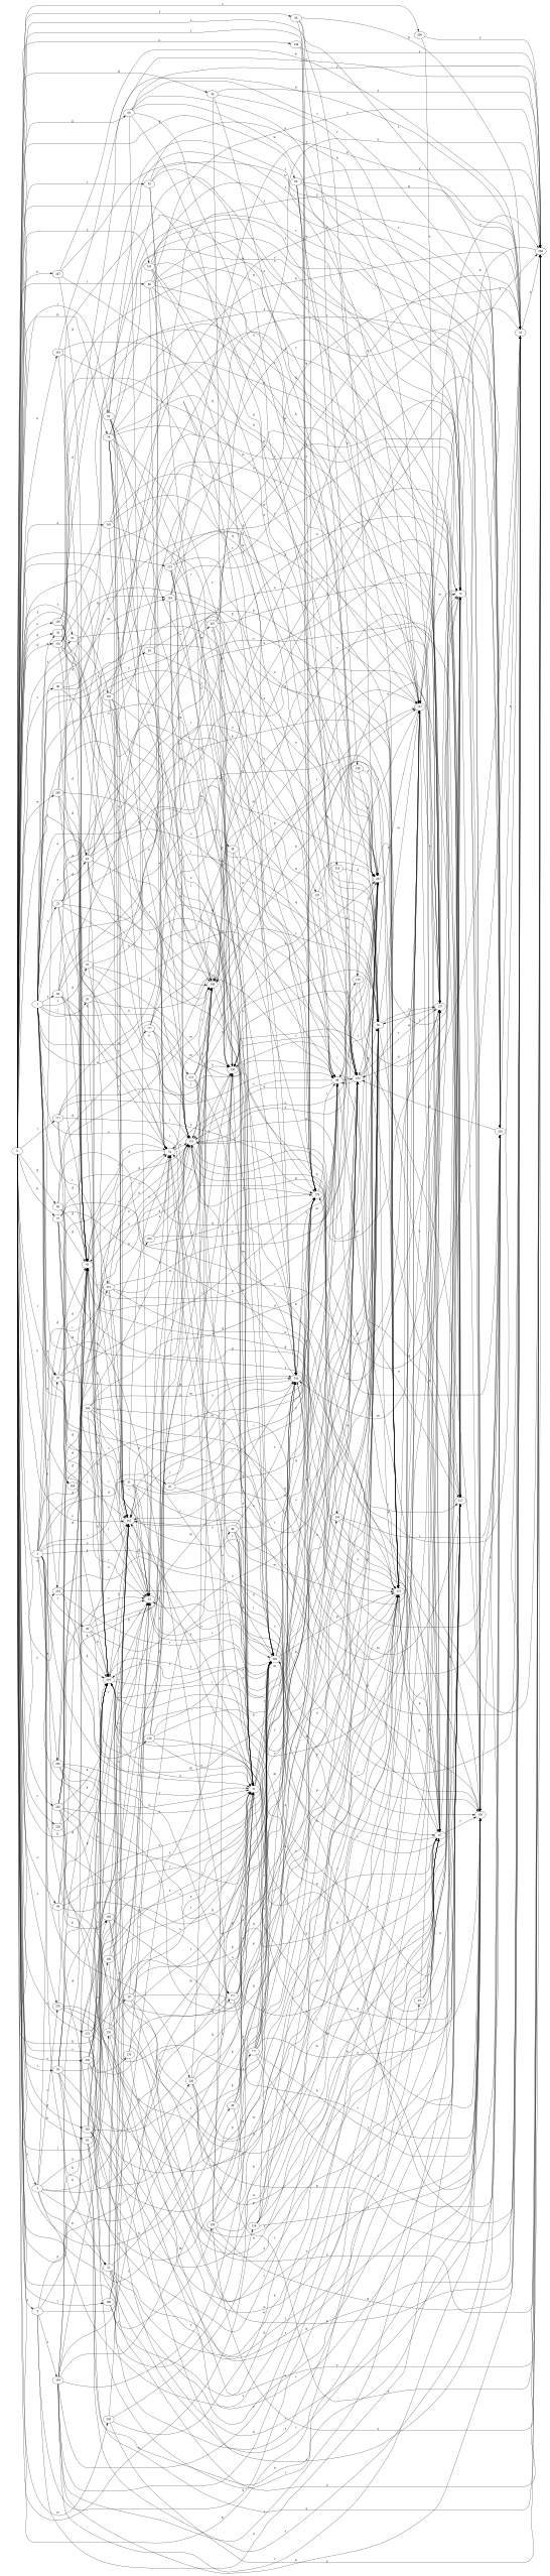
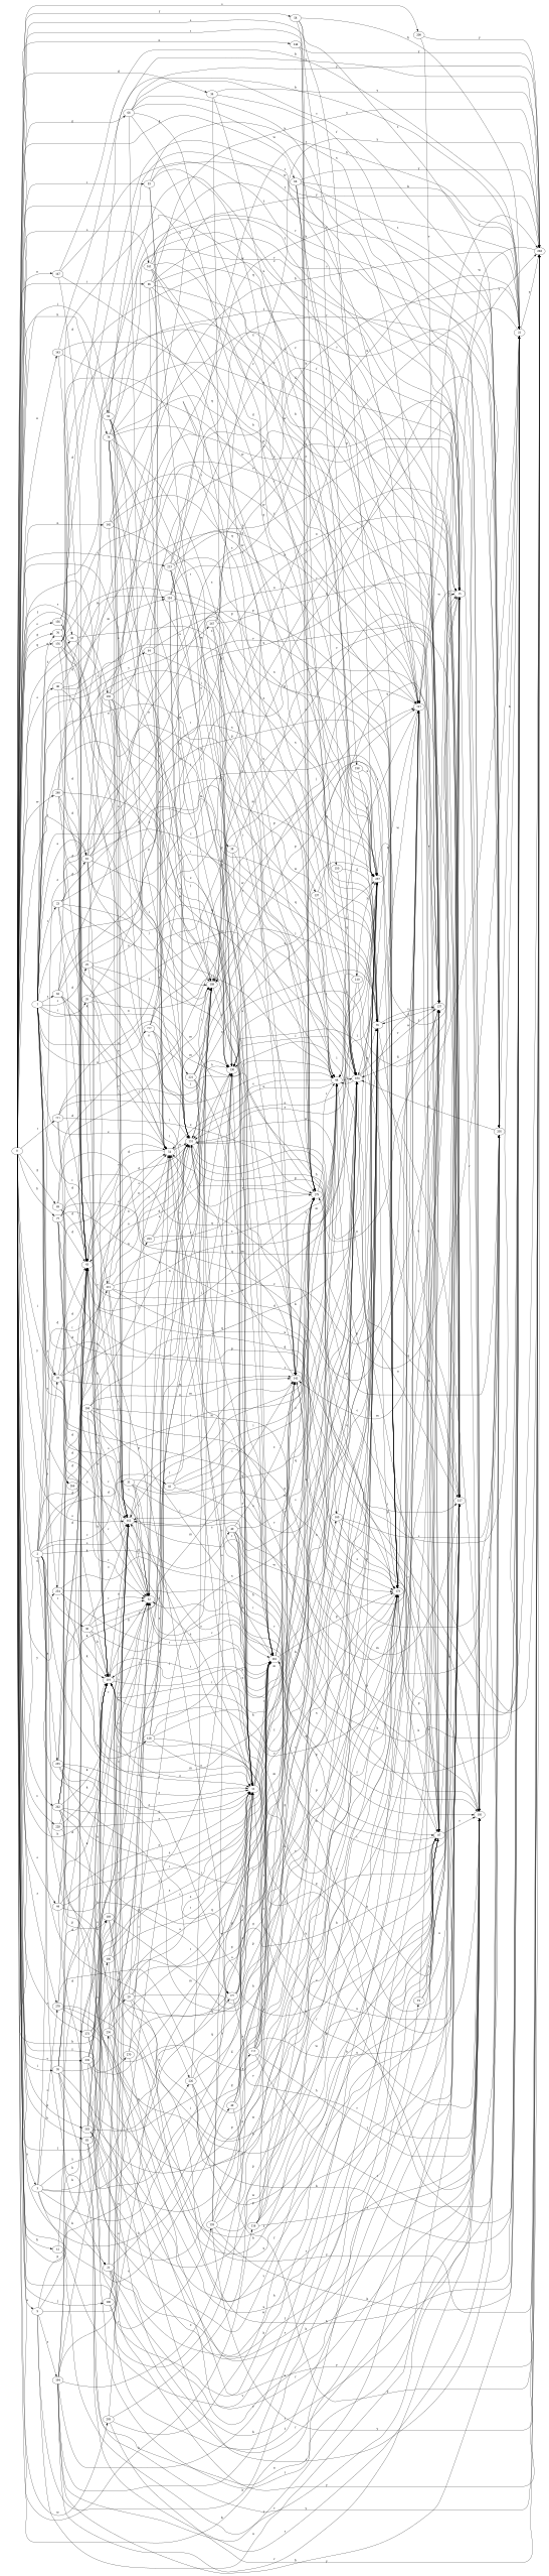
  strict digraph {
    fontname="Noto Serif"
    rankdir=LR
    node [fontname="Noto Serif"]
    edge [fontname="Noto Serif"]
    0
    3
    9
    10
+   12
    19
    20
    34
    44
    46
    49
    58
    61
    66
    68
    69
    70
    77
    78
    83
    92
    93
    95
    96
    97
    100
    106
    108
    112
    116
    119
    134
    143
    144
    145
    147
    151
    156
    161
    162
    n41 [label=563]
    169
    176
    192
    193
    198
    200
    210
    211
    213
    228
    235
    240
    245
    250
    254
    262
    266
    270
    272
    278
    172
    21
    98
    43
    216
    237
    256
    87
    226
    130
    194
    227
    184
    22
    65
    257
    195
    11
    32
    76
    279
    268
    205
    247
    173
    141
    54
    104
    1
    23
    25
    26
    38
    62
    64
    137
    140
    215
    217
    221
    267
    2
    30
    31
    40
    42
    128
    223
    255
    0 -> 3 [label=a]
    0 -> 9 [label=a]
    0 -> 10 [label=a]
+   0 -> 12 [label=b]
    0 -> 19 [label=b]
    0 -> 20 [label=b]
    0 -> 34 [label=d]
    0 -> 44 [label=e]
    0 -> 46 [label=e]
    0 -> 49 [label=e]
    0 -> 58 [label=f]
    0 -> 61 [label=f]
    0 -> 66 [label=g]
    0 -> 68 [label=g]
    0 -> 69 [label=g]
    0 -> 70 [label=g]
    0 -> 77 [label=h]
    0 -> 78 [label=h]
    0 -> 83 [label=h]
    0 -> 92 [label=i]
    0 -> 93 [label=i]
    0 -> 95 [label=i]
    0 -> 96 [label=i]
    0 -> 97 [label=i]
    0 -> 100 [label=j]
    0 -> 106 [label=j]
    0 -> 108 [label=j]
    0 -> 112 [label=k]
    0 -> 116 [label=k]
    0 -> 119 [label=k]
    0 -> 134 [label=m]
    0 -> 143 [label=n]
    0 -> 144 [label=n]
    0 -> 145 [label=n]
    0 -> 147 [label=n]
    0 -> 151 [label=n]
    0 -> 156 [label=o]
    0 -> 161 [label=o]
    0 -> 162 [label=o]
    0 -> n41 [label=p]
    0 -> 169 [label=p]
    0 -> 176 [label=q]
    0 -> 192 [label=r]
    0 -> 193 [label=r]
    0 -> 198 [label=s]
    0 -> 200 [label=s]
    0 -> 210 [label=t]
    0 -> 211 [label=t]
    0 -> 213 [label=t]
    0 -> 228 [label=v]
    0 -> 235 [label=v]
    0 -> 240 [label=w]
    0 -> 245 [label=w]
    0 -> 250 [label=x]
    0 -> 254 [label=x]
    0 -> 262 [label=y]
    0 -> 266 [label=y]
    0 -> 270 [label=z]
    0 -> 272 [label=z]
    0 -> 278 [label=z]
    3 -> 278 [label=z]
    3 -> 172 [label=p]
    3 -> 21 [label=b]
    3 -> 98 [label=i]
    3 -> 43 [label=d]
    3 -> 216 [label=t]
    3 -> 237 [label=v]
    3 -> 256 [label=x]
    9 -> 119 [label=k]
    9 -> 87 [label=h]
    9 -> 226 [label=u]
    9 -> 130 [label=l]
    9 -> 194 [label=r]
    9 -> 227 [label=u]
    10 -> 108 [label=j]
    10 -> 119 [label=k]
    10 -> 216 [label=t]
    10 -> 130 [label=l]
    10 -> 227 [label=u]
    10 -> 184 [label=q]
    10 -> 22 [label=b]
    10 -> 65 [label=f]
    10 -> 257 [label=x]
+   12 -> 43 [label=d]
+   12 -> 195 [label=r]
    19 -> 237 [label=v]
    19 -> 87 [label=h]
    19 -> 227 [label=u]
    20 -> 22 [label=b]
    20 -> 195 [label=r]
    20 -> 11 [label=a]
    20 -> 32 [label=c]
    20 -> 76 [label=g]
    20 -> 279 [label=z]
    34 -> 130 [label=l]
    34 -> 65 [label=f]
    34 -> 76 [label=g]
    34 -> 268 [label=y]
    44 -> 108 [label=j]
    44 -> 43 [label=d]
    44 -> 216 [label=t]
    44 -> 184 [label=q]
    44 -> 11 [label=a]
    44 -> 205 [label=s]
    46 -> 43 [label=d]
    46 -> 130 [label=l]
    46 -> 195 [label=r]
    46 -> 76 [label=g]
    46 -> 247 [label=w]
    49 -> 216 [label=t]
    49 -> 11 [label=a]
    49 -> 76 [label=g]
    49 -> 268 [label=y]
    58 -> 22 [label=b]
    58 -> 257 [label=x]
    58 -> 279 [label=z]
    58 -> 205 [label=s]
    61 -> 76 [label=g]
    61 -> 279 [label=z]
    66 -> 184 [label=q]
    66 -> 22 [label=b]
    66 -> 279 [label=z]
    66 -> 268 [label=y]
    66 -> 205 [label=s]
    66 -> 173 [label=p]
    68 -> 87 [label=h]
    68 -> 257 [label=x]
    68 -> 32 [label=c]
    68 -> 76 [label=g]
    68 -> 268 [label=y]
    68 -> 205 [label=s]
    68 -> 247 [label=w]
    69 -> 119 [label=k]
    69 -> 43 [label=d]
    69 -> 22 [label=b]
    69 -> 32 [label=c]
    69 -> 247 [label=w]
    70 -> 108 [label=j]
    70 -> 43 [label=d]
    70 -> 237 [label=v]
    70 -> 227 [label=u]
    77 -> 108 [label=j]
    77 -> 43 [label=d]
    77 -> 184 [label=q]
    77 -> 11 [label=a]
    77 -> 32 [label=c]
    77 -> 279 [label=z]
    77 -> 268 [label=y]
    77 -> 205 [label=s]
    77 -> 173 [label=p]
    78 -> 151 [label=n]
    78 -> 162 [label=o]
    78 -> 216 [label=t]
    78 -> 237 [label=v]
    78 -> 65 [label=f]
    78 -> 257 [label=x]
    78 -> 195 [label=r]
    78 -> 11 [label=a]
    78 -> 279 [label=z]
    78 -> 247 [label=w]
    78 -> 141 [label=m]
    83 -> 119 [label=k]
    83 -> 227 [label=u]
    83 -> 11 [label=a]
    83 -> 32 [label=c]
    83 -> 76 [label=g]
    83 -> 173 [label=p]
    92 -> 108 [label=j]
    92 -> 151 [label=n]
    92 -> 162 [label=o]
    92 -> 216 [label=t]
    92 -> 237 [label=v]
    92 -> 65 [label=f]
    92 -> 11 [label=a]
    93 -> 184 [label=q]
    93 -> 65 [label=f]
    93 -> 11 [label=a]
    93 -> 247 [label=w]
    93 -> 54 [label=e]
    95 -> 119 [label=k]
    95 -> 43 [label=d]
    95 -> 184 [label=q]
    95 -> 11 [label=a]
    95 -> 32 [label=c]
    95 -> 268 [label=y]
    95 -> 205 [label=s]
    95 -> 173 [label=p]
    96 -> 237 [label=v]
    96 -> 87 [label=h]
    96 -> 279 [label=z]
    96 -> 268 [label=y]
    96 -> 205 [label=s]
    96 -> 247 [label=w]
    96 -> 54 [label=e]
    97 -> 151 [label=n]
    97 -> 98 [label=i]
    97 -> 43 [label=d]
    97 -> 87 [label=h]
    97 -> 195 [label=r]
    97 -> 32 [label=c]
    97 -> 141 [label=m]
    97 -> 54 [label=e]
    100 -> 162 [label=o]
    100 -> 130 [label=l]
    100 -> 65 [label=f]
    100 -> 173 [label=p]
    106 -> 108 [label=j]
    106 -> 162 [label=o]
    106 -> 216 [label=t]
    106 -> 195 [label=r]
    108 -> 130 [label=l]
    108 -> 32 [label=c]
    112 -> 216 [label=t]
    112 -> 227 [label=u]
    112 -> 184 [label=q]
    112 -> 257 [label=x]
    112 -> 195 [label=r]
    112 -> 76 [label=g]
    112 -> 205 [label=s]
    112 -> 141 [label=m]
    116 -> 216 [label=t]
    116 -> 87 [label=h]
    116 -> 257 [label=x]
    116 -> 195 [label=r]
    116 -> 76 [label=g]
    116 -> 173 [label=p]
    119 -> 162 [label=o]
    119 -> 216 [label=t]
    119 -> 237 [label=v]
    119 -> 257 [label=x]
    119 -> 11 [label=a]
    134 -> 108 [label=j]
    134 -> 151 [label=n]
    134 -> 227 [label=u]
    134 -> 22 [label=b]
    134 -> 205 [label=s]
    134 -> 173 [label=p]
    143 -> 43 [label=d]
    143 -> 87 [label=h]
    143 -> 22 [label=b]
    143 -> 247 [label=w]
    144 -> 279 [label=z]
    144 -> 268 [label=y]
    145 -> 162 [label=o]
    145 -> 227 [label=u]
    145 -> 184 [label=q]
    145 -> 257 [label=x]
    145 -> 279 [label=z]
    147 -> 43 [label=d]
    147 -> 184 [label=q]
    147 -> 22 [label=b]
    147 -> 65 [label=f]
    151 -> 108 [label=j]
    151 -> 43 [label=d]
    151 -> 87 [label=h]
    151 -> 22 [label=b]
    151 -> 257 [label=x]
    151 -> 247 [label=w]
    151 -> 173 [label=p]
    156 -> 119 [label=k]
    156 -> 151 [label=n]
    156 -> 98 [label=i]
    156 -> 43 [label=d]
    156 -> 247 [label=w]
    161 -> 98 [label=i]
    161 -> 227 [label=u]
    161 -> 257 [label=x]
    161 -> 76 [label=g]
    161 -> 205 [label=s]
    161 -> 54 [label=e]
    162 -> 32 [label=c]
    162 -> 247 [label=w]
    162 -> 141 [label=m]
    n41 -> 119 [label=k]
    n41 -> 216 [label=t]
    n41 -> 237 [label=v]
    n41 -> 195 [label=r]
    n41 -> 32 [label=c]
    n41 -> 76 [label=g]
    n41 -> 247 [label=w]
    n41 -> 173 [label=p]
    169 -> 162 [label=o]
    169 -> 22 [label=b]
    169 -> 268 [label=y]
    169 -> 173 [label=p]
    176 -> 43 [label=d]
    176 -> 237 [label=v]
    176 -> 130 [label=l]
    176 -> 65 [label=f]
    176 -> 279 [label=z]
    176 -> 268 [label=y]
    176 -> 205 [label=s]
    176 -> 173 [label=p]
    192 -> 151 [label=n]
    192 -> 162 [label=o]
    192 -> 216 [label=t]
    192 -> 237 [label=v]
    192 -> 11 [label=a]
    192 -> 247 [label=w]
    192 -> 173 [label=p]
    192 -> 141 [label=m]
    193 -> 216 [label=t]
    193 -> 130 [label=l]
    193 -> 22 [label=b]
    193 -> 11 [label=a]
    193 -> 279 [label=z]
    193 -> 268 [label=y]
    193 -> 247 [label=w]
    193 -> 173 [label=p]
    198 -> 257 [label=x]
    198 -> 76 [label=g]
    200 -> 237 [label=v]
    200 -> 268 [label=y]
    210 -> 162 [label=o]
-   98 -> 210 [label=i]
+   210 -> 98 [label=i]
    210 -> 65 [label=f]
    210 -> 257 [label=x]
    211 -> 119 [label=k]
    211 -> 98 [label=i]
    211 -> 43 [label=d]
    211 -> 227 [label=u]
    211 -> 257 [label=x]
    211 -> 279 [label=z]
    213 -> 108 [label=j]
    213 -> 151 [label=n]
    213 -> 130 [label=l]
+   213 -> 65 [label=f]
    213 -> 257 [label=x]
    213 -> 195 [label=r]
    213 -> 279 [label=z]
    213 -> 173 [label=p]
    228 -> 119 [label=k]
    228 -> 43 [label=d]
    228 -> 184 [label=q]
+   228 -> 11 [label=a]
    235 -> 119 [label=k]
    235 -> 87 [label=h]
    235 -> 130 [label=l]
    235 -> 32 [label=c]
    235 -> 247 [label=w]
    235 -> 141 [label=m]
    240 -> 151 [label=n]
    240 -> 98 [label=i]
    240 -> 43 [label=d]
    240 -> 227 [label=u]
    240 -> 141 [label=m]
    240 -> 54 [label=e]
    245 -> 162 [label=o]
    245 -> 268 [label=y]
    245 -> 247 [label=w]
    245 -> 173 [label=p]
    250 -> 184 [label=q]
    250 -> 76 [label=g]
    254 -> 43 [label=d]
    254 -> 216 [label=t]
    254 -> 22 [label=b]
    254 -> 195 [label=r]
    254 -> 11 [label=a]
    262 -> 108 [label=j]
    262 -> 119 [label=k]
    262 -> 98 [label=i]
    262 -> 43 [label=d]
    262 -> 87 [label=h]
    262 -> 227 [label=u]
    262 -> 65 [label=f]
    262 -> 11 [label=a]
    262 -> 32 [label=c]
    262 -> 54 [label=e]
    266 -> 119 [label=k]
    266 -> 151 [label=n]
    270 -> 184 [label=q]
    270 -> 32 [label=c]
    270 -> 268 [label=y]
    272 -> 119 [label=k]
    272 -> 22 [label=b]
    272 -> 65 [label=f]
    272 -> 195 [label=r]
    272 -> 11 [label=a]
    272 -> 76 [label=g]
    278 -> 43 [label=d]
+   278 -> 237 [label=v]
    278 -> 87 [label=h]
    278 -> 227 [label=u]
    278 -> 65 [label=f]
    172 -> 87 [label=h]
    172 -> 195 [label=r]
    172 -> 11 [label=a]
    172 -> 279 [label=z]
    172 -> 173 [label=p]
    21 -> 162 [label=o]
    21 -> 87 [label=h]
    21 -> 130 [label=l]
    21 -> 227 [label=u]
    21 -> 65 [label=f]
    21 -> 257 [label=x]
    21 -> 195 [label=r]
    21 -> 268 [label=y]
    98 -> 151 [label=n]
    98 -> 227 [label=u]
    98 -> 184 [label=q]
    98 -> 141 [label=m]
    98 -> 54 [label=e]
    43 -> 119 [label=k]
    43 -> 151 [label=n]
    43 -> 257 [label=x]
    216 -> 162 [label=o]
    216 -> 227 [label=u]
    216 -> 32 [label=c]
    216 -> 279 [label=z]
    216 -> 173 [label=p]
    216 -> 141 [label=m]
    216 -> 54 [label=e]
    237 -> 108 [label=j]
    237 -> 184 [label=q]
    237 -> 65 [label=f]
    237 -> 76 [label=g]
    256 -> 162 [label=o]
    256 -> 216 [label=t]
    256 -> 11 [label=a]
    256 -> 76 [label=g]
    256 -> 205 [label=s]
    87 -> 98 [label=i]
    87 -> 216 [label=t]
    87 -> 130 [label=l]
    87 -> 227 [label=u]
    87 -> 195 [label=r]
    87 -> 32 [label=c]
    87 -> 173 [label=p]
    226 -> 108 [label=j]
    226 -> 237 [label=v]
    226 -> 87 [label=h]
    226 -> 65 [label=f]
    226 -> 11 [label=a]
    226 -> 76 [label=g]
    130 -> 151 [label=n]
    130 -> 43 [label=d]
    130 -> 227 [label=u]
    130 -> 11 [label=a]
    194 -> 108 [label=j]
    194 -> 162 [label=o]
    194 -> 43 [label=d]
    194 -> 237 [label=v]
    194 -> 87 [label=h]
    194 -> 22 [label=b]
    194 -> 65 [label=f]
    194 -> 195 [label=r]
    194 -> 11 [label=a]
    194 -> 279 [label=z]
-   194 -> 141 [label=m]
    227 -> 119 [label=k]
    227 -> 184 [label=q]
    227 -> 141 [label=m]
    184 -> 98 [label=i]
    184 -> 237 [label=v]
    184 -> 130 [label=l]
    184 -> 76 [label=g]
    22 -> 108 [label=j]
    22 -> 151 [label=n]
    22 -> 32 [label=c]
    22 -> 268 [label=y]
    65 -> 43 [label=d]
    65 -> 195 [label=r]
    65 -> 268 [label=y]
    65 -> 247 [label=w]
    65 -> 141 [label=m]
    257 -> 119 [label=k]
    257 -> 151 [label=n]
    257 -> 65 [label=f]
    195 -> 43 [label=d]
    195 -> 130 [label=l]
    195 -> 205 [label=s]
    11 -> 216 [label=t]
    11 -> 227 [label=u]
    11 -> 257 [label=x]
    11 -> 141 [label=m]
    11 -> 54 [label=e]
    32 -> 119 [label=k]
    32 -> 43 [label=d]
    32 -> 54 [label=e]
    76 -> 108 [label=j]
    76 -> 162 [label=o]
    76 -> 237 [label=v]
    76 -> 130 [label=l]
    76 -> 227 [label=u]
    76 -> 247 [label=w]
    76 -> 173 [label=p]
    279 -> 162 [label=o]
    279 -> 98 [label=i]
    279 -> 54 [label=e]
    268 -> 247 [label=w]
+   268 -> 54 [label=e]
    205 -> 108 [label=j]
    205 -> 119 [label=k]
    205 -> 151 [label=n]
    205 -> 184 [label=q]
    205 -> 22 [label=b]
    247 -> 108 [label=j]
    247 -> 98 [label=i]
    247 -> 237 [label=v]
    247 -> 87 [label=h]
    247 -> 184 [label=q]
    247 -> 268 [label=y]
    173 -> 119 [label=k]
    173 -> 87 [label=h]
    173 -> 279 [label=z]
    173 -> 247 [label=w]
    141 -> 151 [label=n]
-   141 -> 162 [label=o]
    141 -> 87 [label=h]
    141 -> 279 [label=z]
    54 -> 151 [label=n]
    54 -> 43 [label=d]
    54 -> 247 [label=w]
    104 -> 119 [label=k]
    104 -> 151 [label=y]
    104 -> 162 [label=o]
    104 -> 216 [label=t]
    104 -> 184 [label=q]
    104 -> 195 [label=r]
    104 -> 205 [label=s]
    104 -> 141 [label=m]
    1 -> 10 [label=a]
    1 -> 61 [label=f]
    1 -> 70 [label=g]
    1 -> 97 [label=i]
    1 -> 134 [label=m]
    1 -> 162 [label=o]
    1 -> 169 [label=p]
    1 -> 254 [label=x]
    1 -> 266 [label=y]
    1 -> 172 [label=p]
    1 -> 87 [label=h]
    1 -> 184 [label=q]
    1 -> 54 [label=e]
    1 -> 23 [label=c]
    1 -> 25 [label=c]
    1 -> 26 [label=c]
    1 -> 38 [label=d]
    1 -> 62 [label=f]
    1 -> 64 [label=f]
    1 -> 137 [label=m]
    1 -> 140 [label=m]
    1 -> 215 [label=t]
    1 -> 217 [label=u]
    1 -> 221 [label=u]
    1 -> 267 [label=y]
    23 -> 98 [label=i]
    23 -> 43 [label=d]
    23 -> 216 [label=t]
    23 -> 237 [label=v]
    23 -> 227 [label=u]
    23 -> 184 [label=q]
    23 -> 76 [label=g]
    23 -> 173 [label=p]
    25 -> 108 [label=j]
    25 -> 119 [label=k]
    25 -> 268 [label=y]
    25 -> 173 [label=p]
    25 -> 141 [label=m]
    26 -> 119 [label=k]
    26 -> 98 [label=i]
    26 -> 184 [label=q]
    26 -> 22 [label=b]
    26 -> 32 [label=c]
    38 -> 237 [label=v]
    38 -> 184 [label=q]
    38 -> 11 [label=a]
    62 -> 162 [label=o]
    62 -> 43 [label=d]
    62 -> 216 [label=t]
    62 -> 22 [label=b]
    62 -> 257 [label=x]
    62 -> 195 [label=r]
    62 -> 76 [label=g]
    62 -> 54 [label=e]
    64 -> 98 [label=i]
    64 -> 65 [label=f]
    64 -> 257 [label=x]
+   64 -> 54 [label=e]
    137 -> 98 [label=i]
    137 -> 227 [label=u]
    137 -> 76 [label=g]
    140 -> 184 [label=q]
    140 -> 195 [label=r]
    140 -> 205 [label=s]
    140 -> 173 [label=p]
    215 -> 162 [label=o]
    215 -> 237 [label=v]
    215 -> 227 [label=u]
+   215 -> 184 [label=q]
    215 -> 257 [label=x]
    215 -> 32 [label=c]
    215 -> 54 [label=e]
    217 -> 98 [label=i]
    217 -> 130 [label=l]
    217 -> 65 [label=f]
    217 -> 195 [label=r]
    217 -> 173 [label=p]
    217 -> 54 [label=e]
    221 -> 108 [label=j]
    221 -> 216 [label=t]
    221 -> 257 [label=x]
    221 -> 11 [label=a]
    221 -> 173 [label=p]
    221 -> 141 [label=m]
    267 -> 237 [label=v]
    267 -> 130 [label=l]
    267 -> 22 [label=b]
    267 -> 257 [label=x]
    267 -> 268 [label=y]
    267 -> 141 [label=m]
    2 -> 10 [label=a]
    2 -> 97 [label=i]
    2 -> 162 [label=o]
    2 -> 172 [label=p]
    2 -> 21 [label=b]
    2 -> 98 [label=i]
    2 -> 226 [label=u]
    2 -> 11 [label=a]
    2 -> 140 [label=m]
    2 -> 215 [label=t]
    2 -> 30 [label=c]
    2 -> 31 [label=c]
    2 -> 40 [label=d]
    2 -> 42 [label=d]
    2 -> 128 [label=l]
    2 -> 223 [label=u]
    2 -> 255 [label=x]
    30 -> 119 [label=k]
    30 -> 162 [label=o]
    30 -> 257 [label=x]
    30 -> 195 [label=r]
    30 -> 32 [label=c]
    30 -> 141 [label=m]
    31 -> 98 [label=i]
    31 -> 237 [label=v]
    31 -> 184 [label=q]
    31 -> 11 [label=a]
    31 -> 32 [label=c]
    31 -> 54 [label=e]
    40 -> 216 [label=t]
    40 -> 184 [label=q]
+   40 -> 22 [label=b]
    40 -> 257 [label=x]
    40 -> 195 [label=r]
    40 -> 11 [label=a]
    40 -> 279 [label=z]
    42 -> 151 [label=n]
    42 -> 98 [label=i]
    42 -> 22 [label=b]
    42 -> 173 [label=p]
    128 -> 151 [label=n]
    128 -> 216 [label=t]
    128 -> 237 [label=v]
    128 -> 195 [label=r]
    128 -> 11 [label=a]
    128 -> 54 [label=e]
    223 -> 130 [label=l]
    223 -> 279 [label=z]
    223 -> 54 [label=e]
    255 -> 151 [label=n]
    255 -> 43 [label=d]
    255 -> 87 [label=h]
    255 -> 65 [label=f]
    255 -> 11 [label=a]
    255 -> 173 [label=p]
  }
